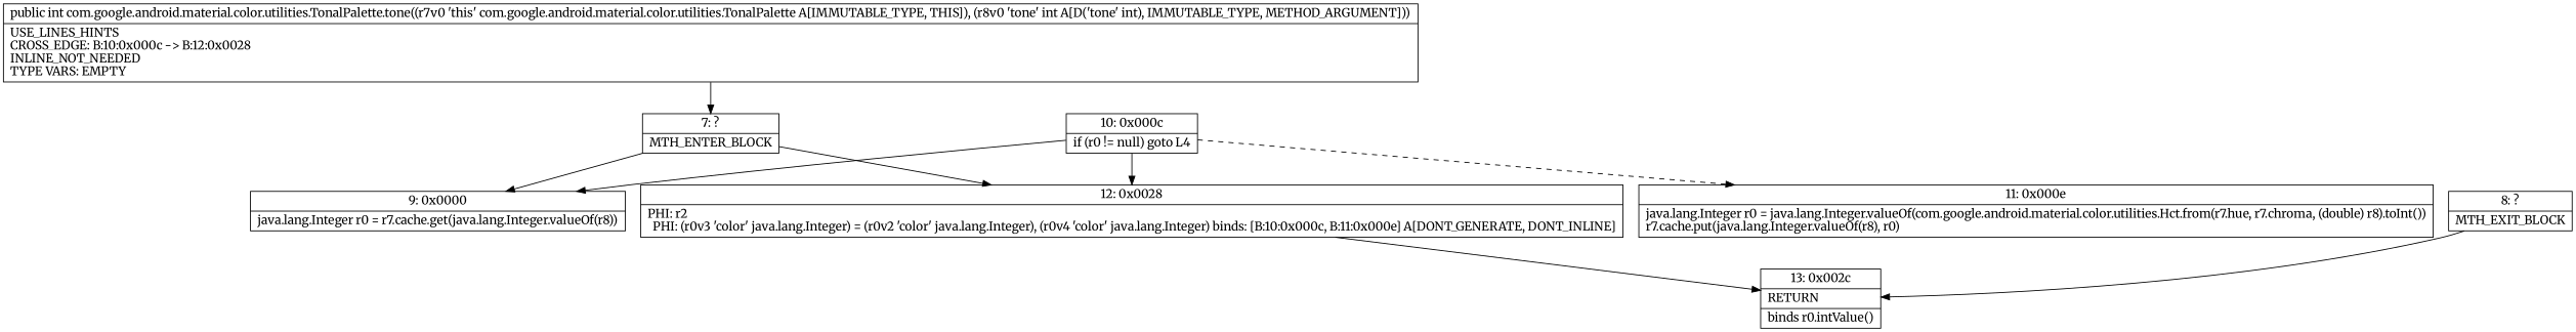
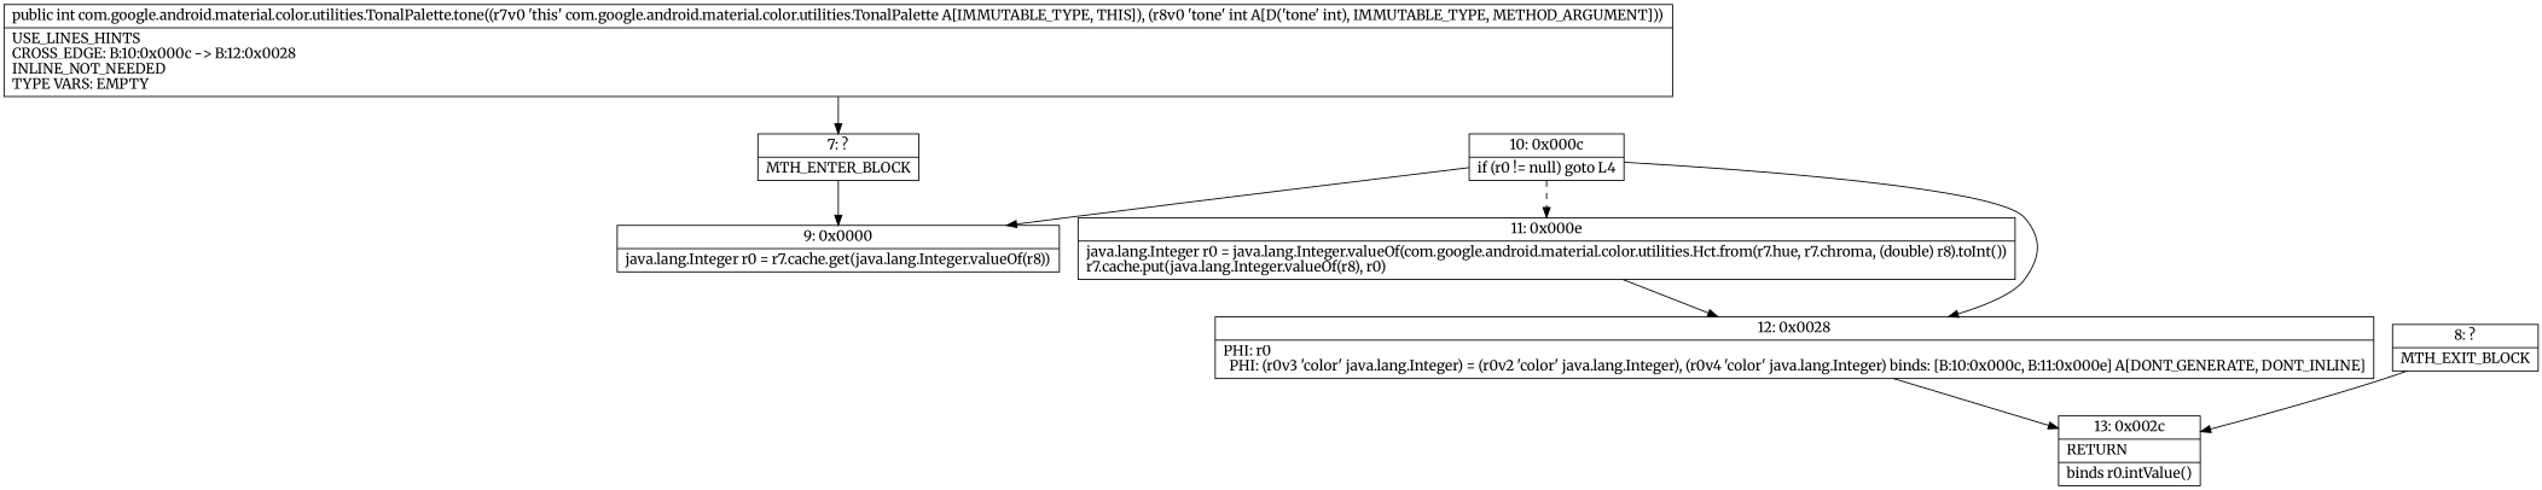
  digraph {
    fontname=Merriweather
    node [fontname=Merriweather shape=record]
    edge [fontname=Merriweather]
    n1 [label="{7\:\ ?|MTH_ENTER_BLOCK\l}"]
    n2 [label="{9\:\ 0x0000|java.lang.Integer r0 = r7.cache.get(java.lang.Integer.valueOf(r8))\l}"]
    n3 [label="{10\:\ 0x000c|if (r0 != null) goto L4\l}"]
    n4 [label="{11\:\ 0x000e|java.lang.Integer r0 = java.lang.Integer.valueOf(com.google.android.material.color.utilities.Hct.from(r7.hue, r7.chroma, (double) r8).toInt())\lr7.cache.put(java.lang.Integer.valueOf(r8), r0)\l}"]
-   n5 [label="{12\:\ 0x0028|PHI: r2 \l  PHI: (r0v3 'color' java.lang.Integer) = (r0v2 'color' java.lang.Integer), (r0v4 'color' java.lang.Integer) binds: [B:10:0x000c, B:11:0x000e] A[DONT_GENERATE, DONT_INLINE]\l}"]
+   n5 [label="{12\:\ 0x0028|PHI: r0 \l  PHI: (r0v3 'color' java.lang.Integer) = (r0v2 'color' java.lang.Integer), (r0v4 'color' java.lang.Integer) binds: [B:10:0x000c, B:11:0x000e] A[DONT_GENERATE, DONT_INLINE]\l}"]
    n6 [label="{13\:\ 0x002c|RETURN\l|binds r0.intValue()\l}"]
    n7 [label="{8\:\ ?|MTH_EXIT_BLOCK\l}"]
    n8 [label="{public int com.google.android.material.color.utilities.TonalPalette.tone((r7v0 'this' com.google.android.material.color.utilities.TonalPalette A[IMMUTABLE_TYPE, THIS]), (r8v0 'tone' int A[D('tone' int), IMMUTABLE_TYPE, METHOD_ARGUMENT]))  | USE_LINES_HINTS\lCROSS_EDGE: B:10:0x000c \-\> B:12:0x0028\lINLINE_NOT_NEEDED\lTYPE_VARS: EMPTY\l}"]
    n1 -> n2
    n3 -> n2
    n3 -> n4 [style=dashed]
    n3 -> n5
-   n1 -> n5
+   n4 -> n5
    n5 -> n6
    n7 -> n6
    n8 -> n1
  }
